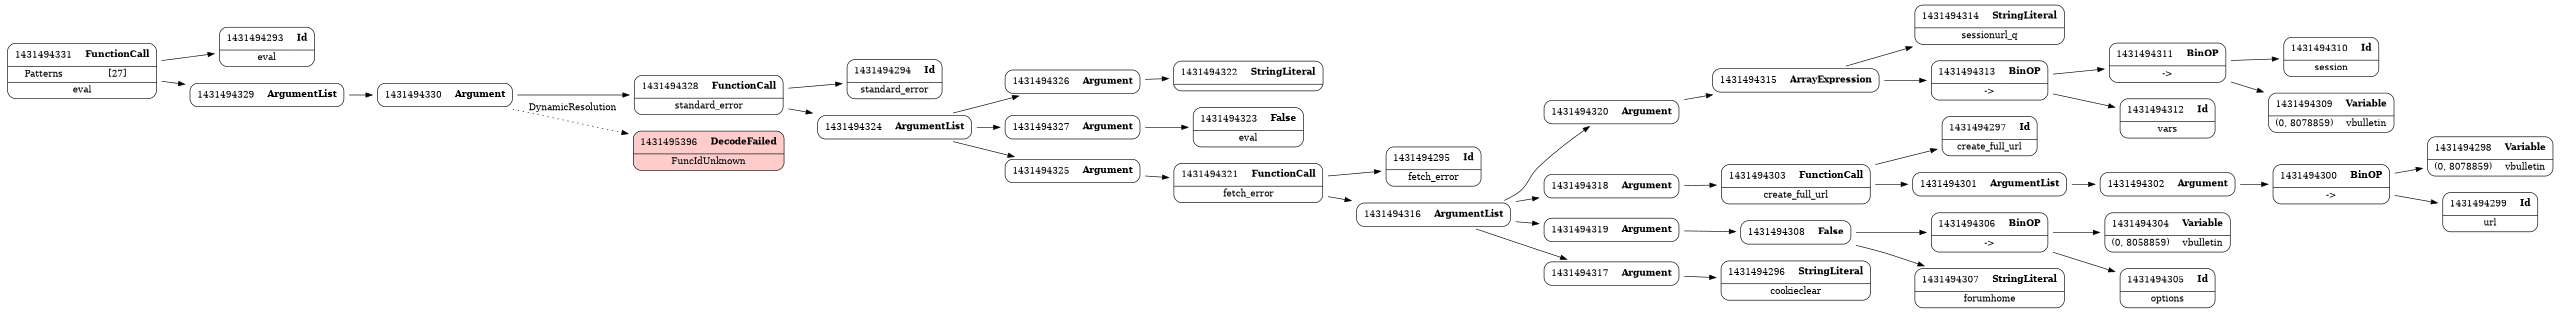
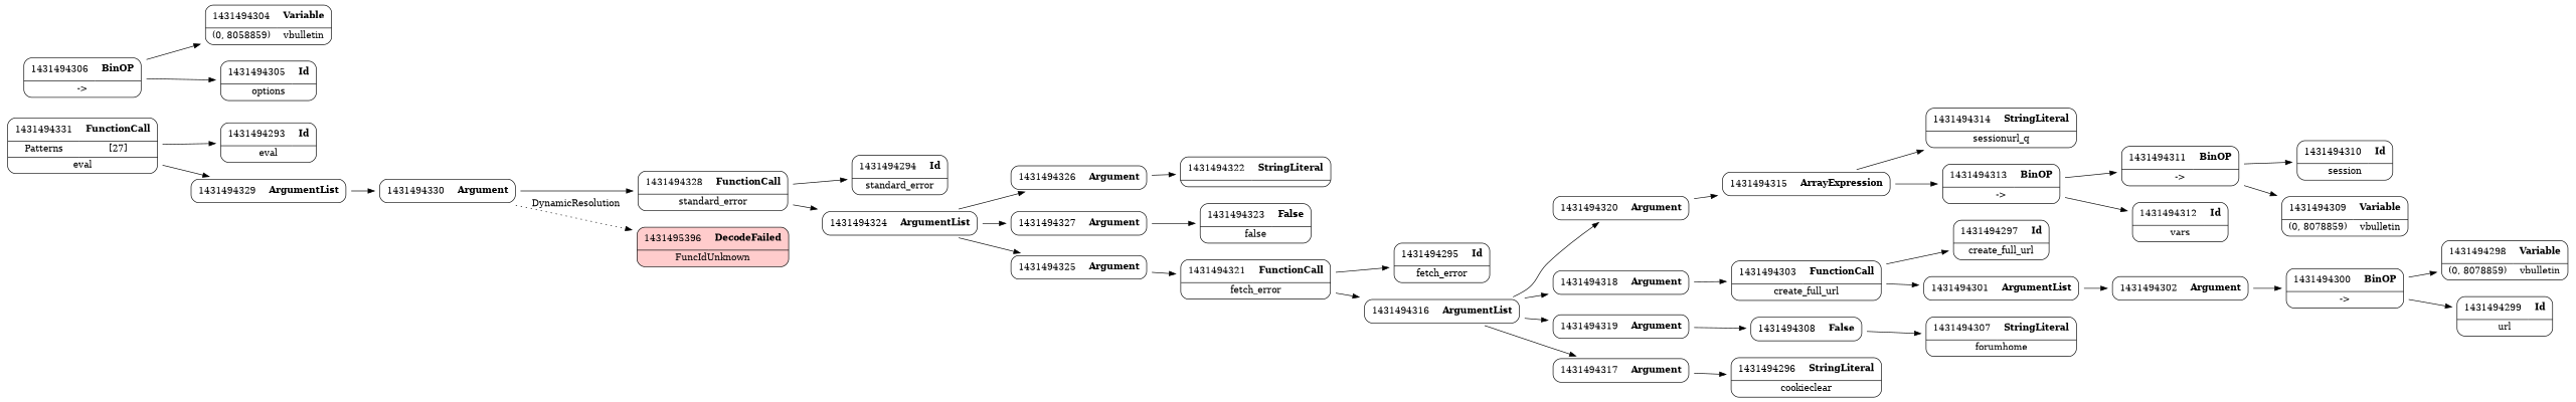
  digraph {
    rankdir=LR
    node [shape=none]
    edge [weight=2]
    n1 [label=<<TABLE border='1' cellspacing='0' cellpadding='10' style='rounded' ><TR><TD border='0'>1431494294</TD><TD border='0'><B>Id</B></TD></TR><HR/><TR><TD border='0' cellpadding='5' colspan='2'>standard_error</TD></TR></TABLE>>]
    n2 [label=<<TABLE border='1' cellspacing='0' cellpadding='10' style='rounded' ><TR><TD border='0'>1431494295</TD><TD border='0'><B>Id</B></TD></TR><HR/><TR><TD border='0' cellpadding='5' colspan='2'>fetch_error</TD></TR></TABLE>>]
    n3 [label=<<TABLE border='1' cellspacing='0' cellpadding='10' style='rounded' ><TR><TD border='0'>1431494293</TD><TD border='0'><B>Id</B></TD></TR><HR/><TR><TD border='0' cellpadding='5' colspan='2'>eval</TD></TR></TABLE>>]
    n4 [label=<<TABLE border='1' cellspacing='0' cellpadding='10' style='rounded' ><TR><TD border='0'>1431494298</TD><TD border='0'><B>Variable</B></TD></TR><HR/><TR><TD border='0' cellpadding='5'>(0, 8078859)</TD><TD border='0' cellpadding='5'>vbulletin</TD></TR></TABLE>>]
    n5 [label=<<TABLE border='1' cellspacing='0' cellpadding='10' style='rounded' ><TR><TD border='0'>1431494299</TD><TD border='0'><B>Id</B></TD></TR><HR/><TR><TD border='0' cellpadding='5' colspan='2'>url</TD></TR></TABLE>>]
    n6 [label=<<TABLE border='1' cellspacing='0' cellpadding='10' style='rounded' ><TR><TD border='0'>1431494296</TD><TD border='0'><B>StringLiteral</B></TD></TR><HR/><TR><TD border='0' cellpadding='5' colspan='2'>cookieclear</TD></TR></TABLE>>]
    n7 [label=<<TABLE border='1' cellspacing='0' cellpadding='10' style='rounded' ><TR><TD border='0'>1431494297</TD><TD border='0'><B>Id</B></TD></TR><HR/><TR><TD border='0' cellpadding='5' colspan='2'>create_full_url</TD></TR></TABLE>>]
    n8 [label=<<TABLE border='1' cellspacing='0' cellpadding='10' style='rounded' ><TR><TD border='0'>1431494302</TD><TD border='0'><B>Argument</B></TD></TR></TABLE>>]
    n9 [label=<<TABLE border='1' cellspacing='0' cellpadding='10' style='rounded' ><TR><TD border='0'>1431494300</TD><TD border='0'><B>BinOP</B></TD></TR><HR/><TR><TD border='0' cellpadding='5' colspan='2'>-&gt;</TD></TR></TABLE>>]
    n10 [label=<<TABLE border='1' cellspacing='0' cellpadding='10' style='rounded' ><TR><TD border='0'>1431494303</TD><TD border='0'><B>FunctionCall</B></TD></TR><HR/><TR><TD border='0' cellpadding='5' colspan='2'>create_full_url</TD></TR></TABLE>>]
    n11 [label=<<TABLE border='1' cellspacing='0' cellpadding='10' style='rounded' ><TR><TD border='0'>1431494301</TD><TD border='0'><B>ArgumentList</B></TD></TR></TABLE>>]
    n12 [label=<<TABLE border='1' cellspacing='0' cellpadding='10' style='rounded' ><TR><TD border='0'>1431494322</TD><TD border='0'><B>StringLiteral</B></TD></TR><HR/><TR><TD border='0' cellpadding='5' colspan='2'></TD></TR></TABLE>>]
-   n13 [label=<<TABLE border='1' cellspacing='0' cellpadding='10' style='rounded' ><TR><TD border='0'>1431494323</TD><TD border='0'><B>False</B></TD></TR><HR/><TR><TD border='0' cellpadding='5' colspan='2'>eval</TD></TR></TABLE>>]
+   n13 [label=<<TABLE border='1' cellspacing='0' cellpadding='10' style='rounded' ><TR><TD border='0'>1431494323</TD><TD border='0'><B>False</B></TD></TR><HR/><TR><TD border='0' cellpadding='5' colspan='2'>false</TD></TR></TABLE>>]
    n14 [label=<<TABLE border='1' cellspacing='0' cellpadding='10' style='rounded' ><TR><TD border='0'>1431494320</TD><TD border='0'><B>Argument</B></TD></TR></TABLE>>]
    n15 [label=<<TABLE border='1' cellspacing='0' cellpadding='10' style='rounded' ><TR><TD border='0'>1431494315</TD><TD border='0'><B>ArrayExpression</B></TD></TR></TABLE>>]
    n16 [label=<<TABLE border='1' cellspacing='0' cellpadding='10' style='rounded' ><TR><TD border='0'>1431494314</TD><TD border='0'><B>StringLiteral</B></TD></TR><HR/><TR><TD border='0' cellpadding='5' colspan='2'>sessionurl_q</TD></TR></TABLE>>]
    n17 [label=<<TABLE border='1' cellspacing='0' cellpadding='10' style='rounded' ><TR><TD border='0'>1431494313</TD><TD border='0'><B>BinOP</B></TD></TR><HR/><TR><TD border='0' cellpadding='5' colspan='2'>-&gt;</TD></TR></TABLE>>]
    n18 [label=<<TABLE border='1' cellspacing='0' cellpadding='10' style='rounded' ><TR><TD border='0'>1431494311</TD><TD border='0'><B>BinOP</B></TD></TR><HR/><TR><TD border='0' cellpadding='5' colspan='2'>-&gt;</TD></TR></TABLE>>]
    n19 [label=<<TABLE border='1' cellspacing='0' cellpadding='10' style='rounded' ><TR><TD border='0'>1431494312</TD><TD border='0'><B>Id</B></TD></TR><HR/><TR><TD border='0' cellpadding='5' colspan='2'>vars</TD></TR></TABLE>>]
    n20 [label=<<TABLE border='1' cellspacing='0' cellpadding='10' style='rounded' ><TR><TD border='0'>1431494321</TD><TD border='0'><B>FunctionCall</B></TD></TR><HR/><TR><TD border='0' cellpadding='5' colspan='2'>fetch_error</TD></TR></TABLE>>]
    n21 [label=<<TABLE border='1' cellspacing='0' cellpadding='10' style='rounded' ><TR><TD border='0'>1431494316</TD><TD border='0'><B>ArgumentList</B></TD></TR></TABLE>>]
    n22 [label=<<TABLE border='1' cellspacing='0' cellpadding='10' style='rounded' ><TR><TD border='0'>1431494318</TD><TD border='0'><B>Argument</B></TD></TR></TABLE>>]
    n23 [label=<<TABLE border='1' cellspacing='0' cellpadding='10' style='rounded' ><TR><TD border='0'>1431494319</TD><TD border='0'><B>Argument</B></TD></TR></TABLE>>]
    n24 [label=<<TABLE border='1' cellspacing='0' cellpadding='10' style='rounded' ><TR><TD border='0'>1431494317</TD><TD border='0'><B>Argument</B></TD></TR></TABLE>>]
    n25 [label=<<TABLE border='1' cellspacing='0' cellpadding='10' style='rounded' ><TR><TD border='0'>1431494308</TD><TD border='0'><B>False</B></TD></TR></TABLE>>]
    n26 [label=<<TABLE border='1' cellspacing='0' cellpadding='10' style='rounded' ><TR><TD border='0'>1431494326</TD><TD border='0'><B>Argument</B></TD></TR></TABLE>>]
    n27 [label=<<TABLE border='1' cellspacing='0' cellpadding='10' style='rounded' ><TR><TD border='0'>1431494327</TD><TD border='0'><B>Argument</B></TD></TR></TABLE>>]
    n28 [label=<<TABLE border='1' cellspacing='0' cellpadding='10' style='rounded' ><TR><TD border='0'>1431494324</TD><TD border='0'><B>ArgumentList</B></TD></TR></TABLE>>]
    n29 [label=<<TABLE border='1' cellspacing='0' cellpadding='10' style='rounded' ><TR><TD border='0'>1431494325</TD><TD border='0'><B>Argument</B></TD></TR></TABLE>>]
    n30 [label=<<TABLE border='1' cellspacing='0' cellpadding='10' style='rounded' ><TR><TD border='0'>1431494330</TD><TD border='0'><B>Argument</B></TD></TR></TABLE>>]
    n31 [label=<<TABLE border='1' cellspacing='0' cellpadding='10' style='rounded' ><TR><TD border='0'>1431494328</TD><TD border='0'><B>FunctionCall</B></TD></TR><HR/><TR><TD border='0' cellpadding='5' colspan='2'>standard_error</TD></TR></TABLE>>]
    n32 [label=<<TABLE border='1' cellspacing='0' cellpadding='10' style='rounded' bgcolor='#FFCCCC' ><TR><TD border='0'>1431495396</TD><TD border='0'><B>DecodeFailed</B></TD></TR><HR/><TR><TD border='0' cellpadding='5' colspan='2'>FuncIdUnknown</TD></TR></TABLE>>]
    n33 [label=<<TABLE border='1' cellspacing='0' cellpadding='10' style='rounded' ><TR><TD border='0'>1431494331</TD><TD border='0'><B>FunctionCall</B></TD></TR><HR/><TR><TD border='0' cellpadding='5'>Patterns</TD><TD border='0' cellpadding='5'>[27]</TD></TR><HR/><TR><TD border='0' cellpadding='5' colspan='2'>eval</TD></TR></TABLE>>]
    n34 [label=<<TABLE border='1' cellspacing='0' cellpadding='10' style='rounded' ><TR><TD border='0'>1431494329</TD><TD border='0'><B>ArgumentList</B></TD></TR></TABLE>>]
    n35 [label=<<TABLE border='1' cellspacing='0' cellpadding='10' style='rounded' ><TR><TD border='0'>1431494306</TD><TD border='0'><B>BinOP</B></TD></TR><HR/><TR><TD border='0' cellpadding='5' colspan='2'>-&gt;</TD></TR></TABLE>>]
    n36 [label=<<TABLE border='1' cellspacing='0' cellpadding='10' style='rounded' ><TR><TD border='0'>1431494304</TD><TD border='0'><B>Variable</B></TD></TR><HR/><TR><TD border='0' cellpadding='5'>(0, 8058859)</TD><TD border='0' cellpadding='5'>vbulletin</TD></TR></TABLE>>]
    n37 [label=<<TABLE border='1' cellspacing='0' cellpadding='10' style='rounded' ><TR><TD border='0'>1431494305</TD><TD border='0'><B>Id</B></TD></TR><HR/><TR><TD border='0' cellpadding='5' colspan='2'>options</TD></TR></TABLE>>]
    n38 [label=<<TABLE border='1' cellspacing='0' cellpadding='10' style='rounded' ><TR><TD border='0'>1431494307</TD><TD border='0'><B>StringLiteral</B></TD></TR><HR/><TR><TD border='0' cellpadding='5' colspan='2'>forumhome</TD></TR></TABLE>>]
    n39 [label=<<TABLE border='1' cellspacing='0' cellpadding='10' style='rounded' ><TR><TD border='0'>1431494310</TD><TD border='0'><B>Id</B></TD></TR><HR/><TR><TD border='0' cellpadding='5' colspan='2'>session</TD></TR></TABLE>>]
    n40 [label=<<TABLE border='1' cellspacing='0' cellpadding='10' style='rounded' ><TR><TD border='0'>1431494309</TD><TD border='0'><B>Variable</B></TD></TR><HR/><TR><TD border='0' cellpadding='5'>(0, 8078859)</TD><TD border='0' cellpadding='5'>vbulletin</TD></TR></TABLE>>]
    n8 -> n9
    n9 -> n4
    n9 -> n5
    n10 -> n7
    n10 -> n11
    n11 -> n8
    n14 -> n15
    n15 -> n16
    n15 -> n17
    n17 -> n18
    n17 -> n19
    n18 -> n39
    n18 -> n40
    n20 -> n2
    n20 -> n21
    n21 -> n14
    n21 -> n22
    n21 -> n23
    n21 -> n24
    n22 -> n10
    n23 -> n25
    n24 -> n6
-   n25 -> n35
    n25 -> n38
    n26 -> n12
    n27 -> n13
    n28 -> n26
    n28 -> n27
    n28 -> n29
    n29 -> n20
    n30 -> n31
    n30 -> n32 [label=DynamicResolution style=dotted weight=""]
    n31 -> n1
    n31 -> n28
    n33 -> n3
    n33 -> n34
    n34 -> n30
    n35 -> n36
    n35 -> n37
  }
